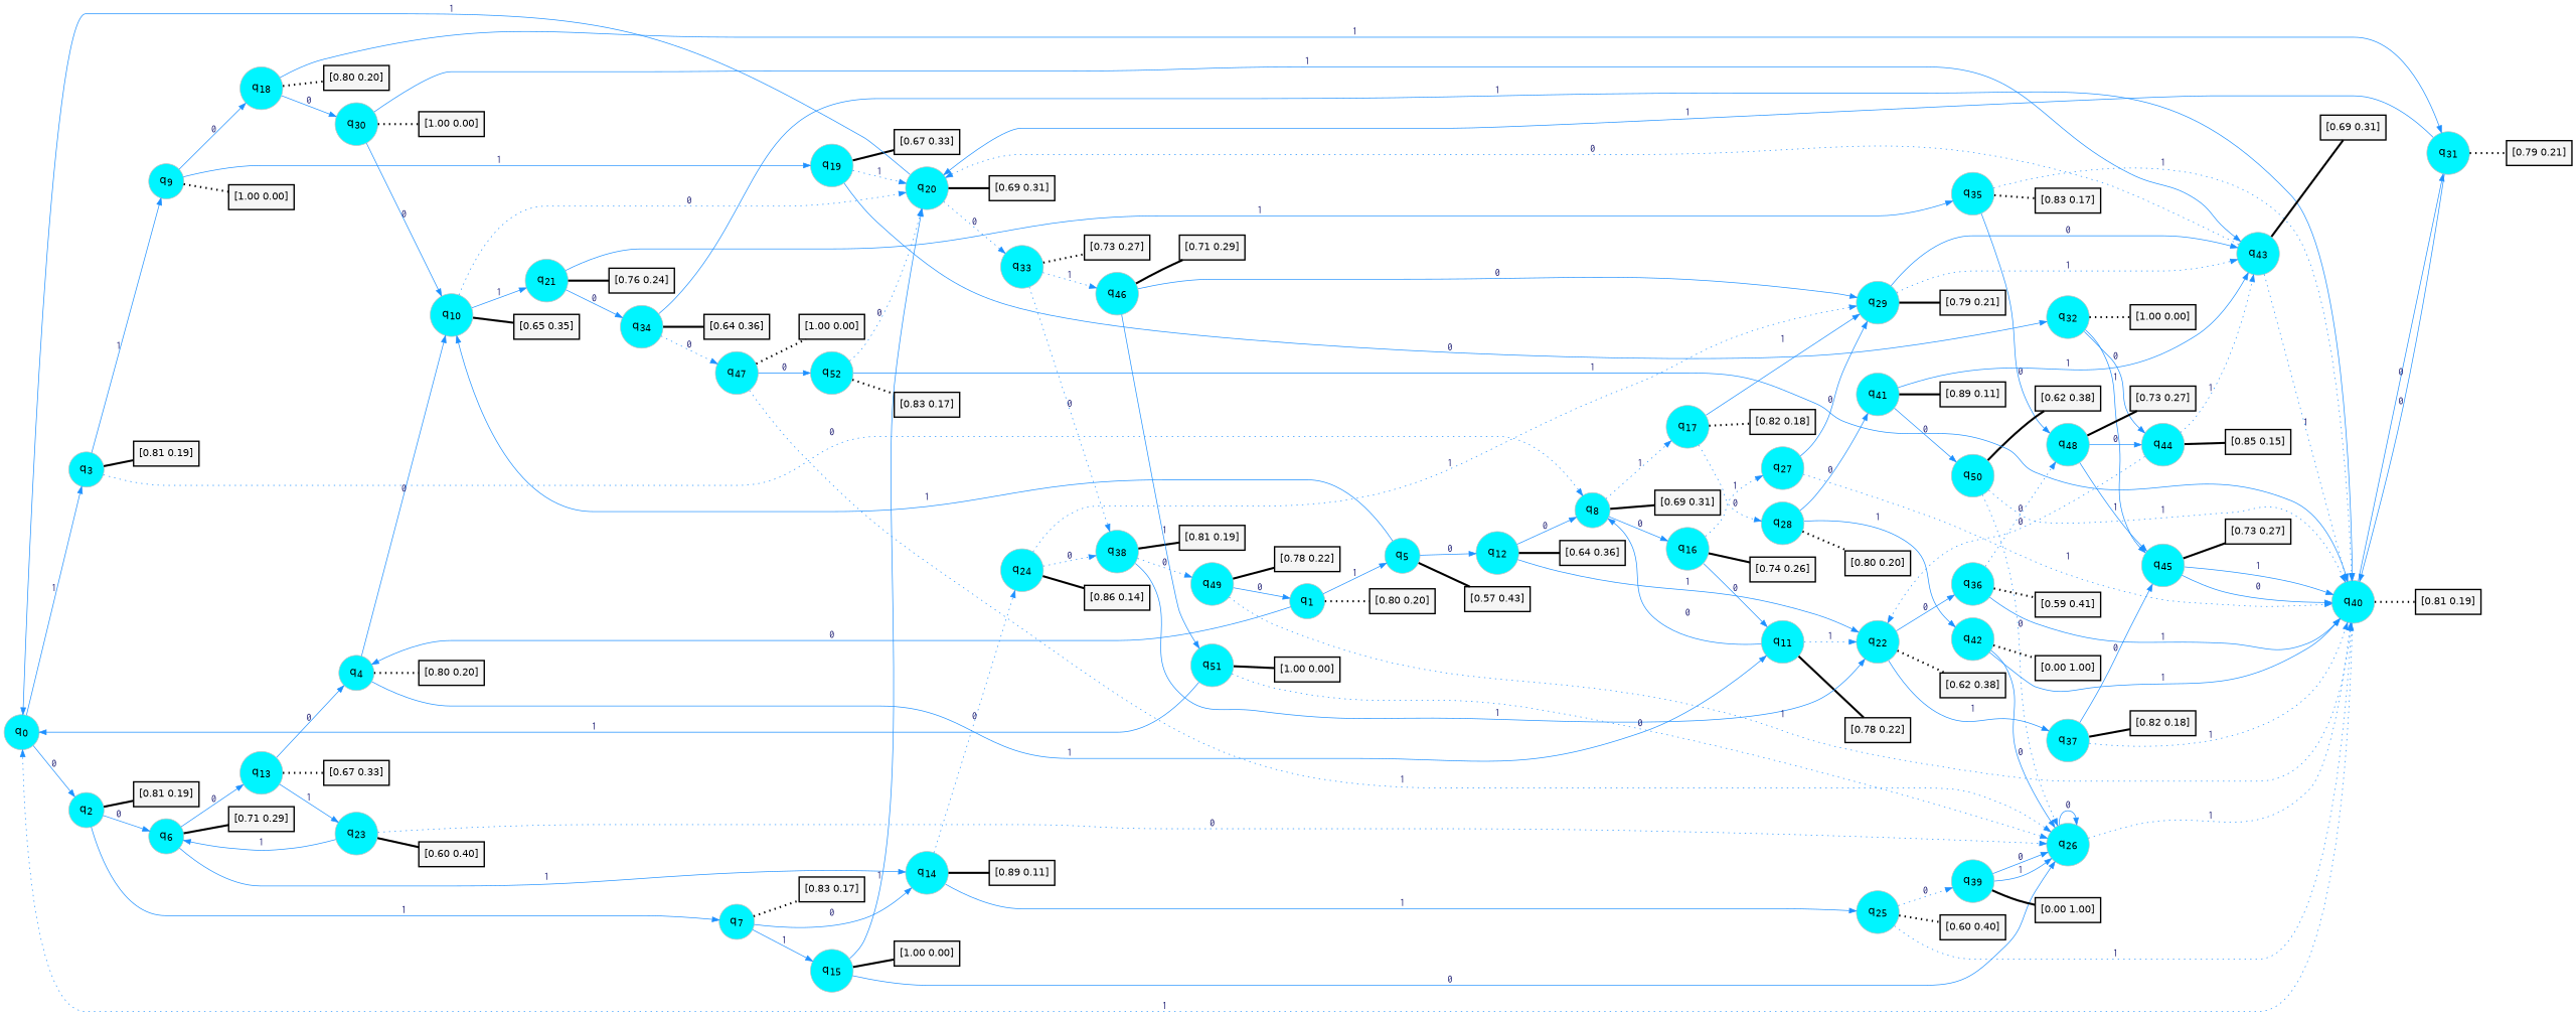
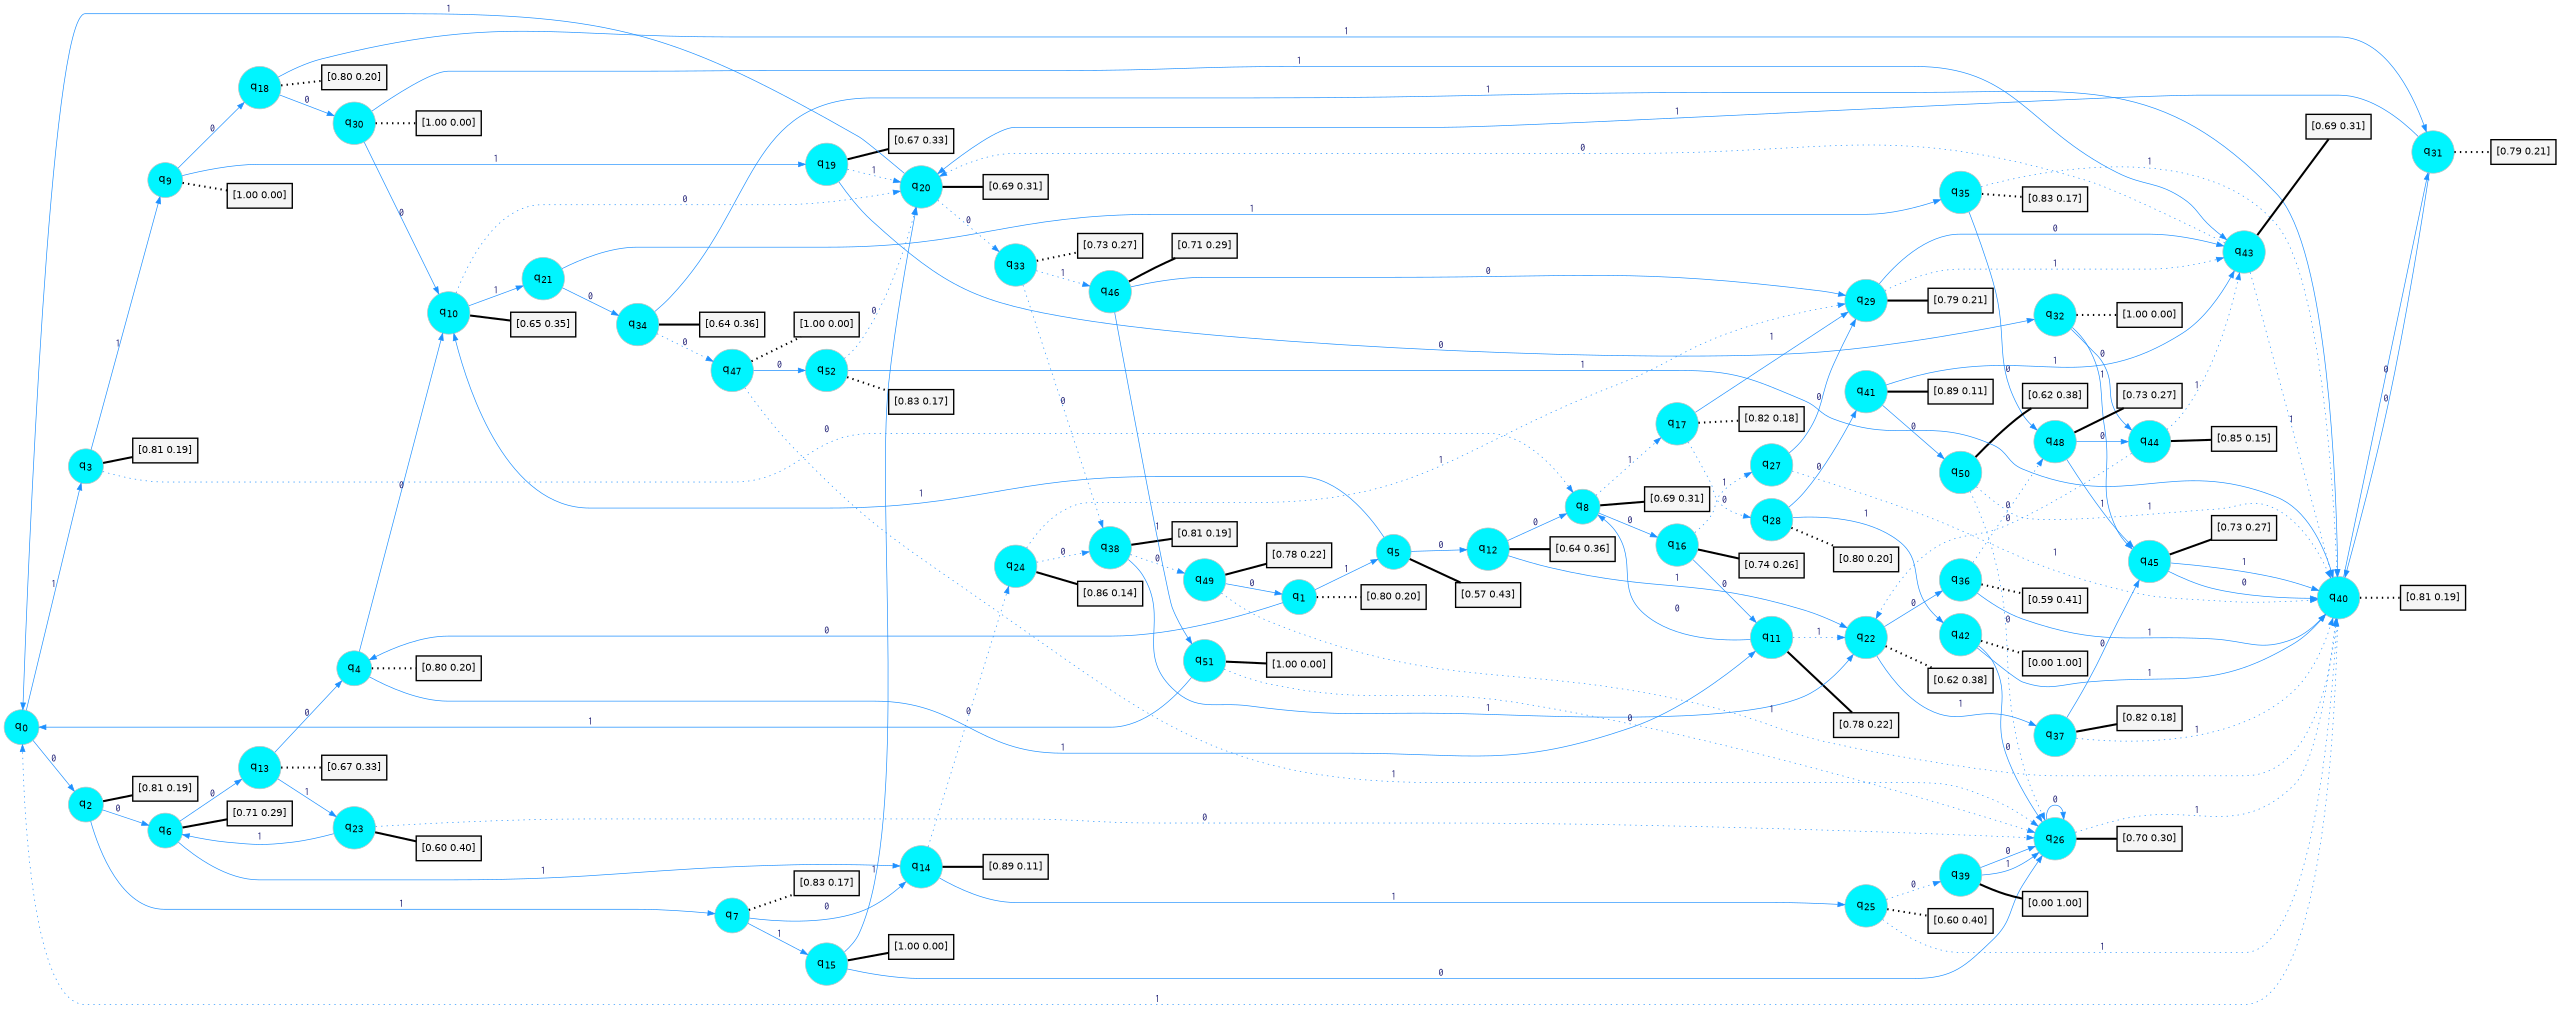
  digraph {
    rankdir=LR
    node [color=gray fillcolor=turquoise1 fontcolor=black fontname=Helvetica fontsize=16 fontweight=bold shape=circle style=filled]
    edge [arrowsize=1 color=dodgerblue1 fontcolor=midnightblue fontname=courier fontweight=bold penwidth=1 style=dotted weight=20]
    n1 [label=<q<SUB>0</SUB>>]
    n2 [label=<q<SUB>2</SUB>>]
    n3 [label=<q<SUB>3</SUB>>]
    n4 [label=<q<SUB>6</SUB>>]
    n5 [label=<q<SUB>7</SUB>>]
    n6 [color=black fillcolor=whitesmoke fontsize=14 label="[0.81 0.19]" penwidth=2 shape=box]
    n7 [label=<q<SUB>8</SUB>>]
    n8 [label=<q<SUB>9</SUB>>]
    n9 [color=black fillcolor=whitesmoke fontsize=14 label="[0.81 0.19]" penwidth=2 shape=box]
    n10 [label=<q<SUB>1</SUB>>]
    n11 [label=<q<SUB>4</SUB>>]
    n12 [label=<q<SUB>5</SUB>>]
    n13 [color=black fillcolor=whitesmoke fontsize=14 label="[0.80 0.20]" penwidth=2 shape=box]
    n14 [label=<q<SUB>10</SUB>>]
    n15 [label=<q<SUB>11</SUB>>]
    n16 [color=black fillcolor=whitesmoke fontsize=14 label="[0.80 0.20]" penwidth=2 shape=box]
    n17 [label=<q<SUB>12</SUB>>]
    n18 [color=black fillcolor=whitesmoke fontsize=14 label="[0.57 0.43]" penwidth=2 shape=box]
    n19 [label=<q<SUB>13</SUB>>]
    n20 [label=<q<SUB>14</SUB>>]
    n21 [color=black fillcolor=whitesmoke fontsize=14 label="[0.71 0.29]" penwidth=2 shape=box]
    n22 [label=<q<SUB>15</SUB>>]
    n23 [color=black fillcolor=whitesmoke fontsize=14 label="[0.83 0.17]" penwidth=2 shape=box]
    n24 [label=<q<SUB>16</SUB>>]
    n25 [label=<q<SUB>17</SUB>>]
    n26 [color=black fillcolor=whitesmoke fontsize=14 label="[0.69 0.31]" penwidth=2 shape=box]
    n27 [label=<q<SUB>18</SUB>>]
    n28 [label=<q<SUB>19</SUB>>]
    n29 [color=black fillcolor=whitesmoke fontsize=14 label="[1.00 0.00]" penwidth=2 shape=box]
    n30 [label=<q<SUB>20</SUB>>]
    n31 [label=<q<SUB>21</SUB>>]
    n32 [color=black fillcolor=whitesmoke fontsize=14 label="[0.65 0.35]" penwidth=2 shape=box]
    n33 [label=<q<SUB>22</SUB>>]
    n34 [color=black fillcolor=whitesmoke fontsize=14 label="[0.78 0.22]" penwidth=2 shape=box]
    n35 [color=black fillcolor=whitesmoke fontsize=14 label="[0.64 0.36]" penwidth=2 shape=box]
    n36 [label=<q<SUB>23</SUB>>]
    n37 [color=black fillcolor=whitesmoke fontsize=14 label="[0.67 0.33]" penwidth=2 shape=box]
    n38 [label=<q<SUB>24</SUB>>]
    n39 [label=<q<SUB>25</SUB>>]
    n40 [color=black fillcolor=whitesmoke fontsize=14 label="[0.89 0.11]" penwidth=2 shape=box]
    n41 [label=<q<SUB>26</SUB>>]
    n42 [color=black fillcolor=whitesmoke fontsize=14 label="[1.00 0.00]" penwidth=2 shape=box]
    n43 [label=<q<SUB>27</SUB>>]
    n44 [color=black fillcolor=whitesmoke fontsize=14 label="[0.74 0.26]" penwidth=2 shape=box]
    n45 [label=<q<SUB>28</SUB>>]
    n46 [label=<q<SUB>29</SUB>>]
    n47 [color=black fillcolor=whitesmoke fontsize=14 label="[0.82 0.18]" penwidth=2 shape=box]
    n48 [label=<q<SUB>30</SUB>>]
    n49 [label=<q<SUB>31</SUB>>]
    n50 [color=black fillcolor=whitesmoke fontsize=14 label="[0.80 0.20]" penwidth=2 shape=box]
    n51 [label=<q<SUB>32</SUB>>]
    n52 [color=black fillcolor=whitesmoke fontsize=14 label="[0.67 0.33]" penwidth=2 shape=box]
    n53 [label=<q<SUB>33</SUB>>]
    n54 [color=black fillcolor=whitesmoke fontsize=14 label="[0.69 0.31]" penwidth=2 shape=box]
    n55 [label=<q<SUB>34</SUB>>]
    n56 [label=<q<SUB>35</SUB>>]
-   n57 [color=black fillcolor=whitesmoke fontsize=14 label="[0.76 0.24]" penwidth=2 shape=box]
    n58 [label=<q<SUB>36</SUB>>]
    n59 [label=<q<SUB>37</SUB>>]
    n60 [color=black fillcolor=whitesmoke fontsize=14 label="[0.62 0.38]" penwidth=2 shape=box]
    n61 [color=black fillcolor=whitesmoke fontsize=14 label="[0.60 0.40]" penwidth=2 shape=box]
    n62 [label=<q<SUB>38</SUB>>]
    n63 [color=black fillcolor=whitesmoke fontsize=14 label="[0.86 0.14]" penwidth=2 shape=box]
    n64 [label=<q<SUB>39</SUB>>]
    n65 [label=<q<SUB>40</SUB>>]
    n66 [color=black fillcolor=whitesmoke fontsize=14 label="[0.60 0.40]" penwidth=2 shape=box]
+   n67 [color=black fillcolor=whitesmoke fontsize=14 label="[0.70 0.30]" penwidth=2 shape=box]
    n68 [label=<q<SUB>41</SUB>>]
    n69 [label=<q<SUB>42</SUB>>]
    n70 [color=black fillcolor=whitesmoke fontsize=14 label="[0.80 0.20]" penwidth=2 shape=box]
    n71 [label=<q<SUB>43</SUB>>]
    n72 [color=black fillcolor=whitesmoke fontsize=14 label="[0.79 0.21]" penwidth=2 shape=box]
    n73 [color=black fillcolor=whitesmoke fontsize=14 label="[1.00 0.00]" penwidth=2 shape=box]
    n74 [color=black fillcolor=whitesmoke fontsize=14 label="[0.79 0.21]" penwidth=2 shape=box]
    n75 [label=<q<SUB>44</SUB>>]
    n76 [label=<q<SUB>45</SUB>>]
    n77 [color=black fillcolor=whitesmoke fontsize=14 label="[1.00 0.00]" penwidth=2 shape=box]
    n78 [label=<q<SUB>46</SUB>>]
    n79 [color=black fillcolor=whitesmoke fontsize=14 label="[0.73 0.27]" penwidth=2 shape=box]
    n80 [label=<q<SUB>47</SUB>>]
    n81 [color=black fillcolor=whitesmoke fontsize=14 label="[0.64 0.36]" penwidth=2 shape=box]
    n82 [label=<q<SUB>48</SUB>>]
    n83 [color=black fillcolor=whitesmoke fontsize=14 label="[0.83 0.17]" penwidth=2 shape=box]
    n84 [color=black fillcolor=whitesmoke fontsize=14 label="[0.59 0.41]" penwidth=2 shape=box]
    n85 [color=black fillcolor=whitesmoke fontsize=14 label="[0.82 0.18]" penwidth=2 shape=box]
    n86 [label=<q<SUB>49</SUB>>]
    n87 [color=black fillcolor=whitesmoke fontsize=14 label="[0.81 0.19]" penwidth=2 shape=box]
    n88 [color=black fillcolor=whitesmoke fontsize=14 label="[0.00 1.00]" penwidth=2 shape=box]
    n89 [color=black fillcolor=whitesmoke fontsize=14 label="[0.81 0.19]" penwidth=2 shape=box]
    n90 [label=<q<SUB>50</SUB>>]
    n91 [color=black fillcolor=whitesmoke fontsize=14 label="[0.89 0.11]" penwidth=2 shape=box]
    n92 [color=black fillcolor=whitesmoke fontsize=14 label="[0.00 1.00]" penwidth=2 shape=box]
    n93 [color=black fillcolor=whitesmoke fontsize=14 label="[0.69 0.31]" penwidth=2 shape=box]
    n94 [color=black fillcolor=whitesmoke fontsize=14 label="[0.85 0.15]" penwidth=2 shape=box]
    n95 [color=black fillcolor=whitesmoke fontsize=14 label="[0.73 0.27]" penwidth=2 shape=box]
    n96 [label=<q<SUB>51</SUB>>]
    n97 [color=black fillcolor=whitesmoke fontsize=14 label="[0.71 0.29]" penwidth=2 shape=box]
    n98 [label=<q<SUB>52</SUB>>]
    n99 [color=black fillcolor=whitesmoke fontsize=14 label="[1.00 0.00]" penwidth=2 shape=box]
    n100 [color=black fillcolor=whitesmoke fontsize=14 label="[0.73 0.27]" penwidth=2 shape=box]
    n101 [color=black fillcolor=whitesmoke fontsize=14 label="[0.78 0.22]" penwidth=2 shape=box]
    n102 [color=black fillcolor=whitesmoke fontsize=14 label="[0.62 0.38]" penwidth=2 shape=box]
    n103 [color=black fillcolor=whitesmoke fontsize=14 label="[1.00 0.00]" penwidth=2 shape=box]
    n104 [color=black fillcolor=whitesmoke fontsize=14 label="[0.83 0.17]" penwidth=2 shape=box]
    n1 -> n2 [label=0 style=solid]
    n1 -> n3 [label=1 style=solid]
    n2 -> n4 [label=0 style=bold]
    n2 -> n5 [label=1 style=solid]
    n2 -> n6 [arrowhead=none color=black penwidth=3 style=solid]
    n3 -> n7 [label=0]
    n3 -> n8 [label=1 style=bold]
    n3 -> n9 [arrowhead=none color=black penwidth=3 style=solid]
    n4 -> n19 [label=0 style=solid]
    n4 -> n20 [label=1 style=solid]
    n4 -> n21 [arrowhead=none color=black penwidth=3 style=solid]
    n5 -> n20 [label=0 style=bold]
    n5 -> n22 [label=1 style=solid]
    n5 -> n23 [arrowhead=none color=black penwidth=3]
    n7 -> n24 [label=0 style=solid]
    n7 -> n25 [label=1]
    n7 -> n26 [arrowhead=none color=black penwidth=3 style=bold]
    n8 -> n27 [label=0 style=bold]
    n8 -> n28 [label=1 style=bold]
    n8 -> n29 [arrowhead=none color=black penwidth=3]
    n10 -> n11 [label=0 style=bold]
    n10 -> n12 [label=1 style=bold]
    n10 -> n13 [arrowhead=none color=black penwidth=3]
    n11 -> n14 [label=0 style=solid]
    n11 -> n15 [label=1 style=solid]
    n11 -> n16 [arrowhead=none color=black penwidth=3]
    n12 -> n14 [label=1 style=bold]
    n12 -> n17 [label=0 style=bold]
    n12 -> n18 [arrowhead=none color=black penwidth=3 style=bold]
    n14 -> n30 [label=0]
    n14 -> n31 [label=1 style=solid]
    n14 -> n32 [arrowhead=none color=black penwidth=3 style=solid]
    n15 -> n7 [label=0 style=solid]
    n15 -> n33 [label=1]
    n15 -> n34 [arrowhead=none color=black penwidth=3 style=bold]
    n17 -> n7 [label=0 style=bold]
    n17 -> n33 [label=1 style=solid]
    n17 -> n35 [arrowhead=none color=black penwidth=3 style=solid]
    n19 -> n11 [label=0 style=bold]
    n19 -> n36 [label=1 style=bold]
    n19 -> n37 [arrowhead=none color=black penwidth=3]
    n20 -> n38 [label=0]
    n20 -> n39 [label=1 style=solid]
    n20 -> n40 [arrowhead=none color=black penwidth=3 style=bold]
    n22 -> n30 [label=1 style=bold]
    n22 -> n41 [label=0 style=solid]
    n22 -> n42 [arrowhead=none color=black penwidth=3 style=bold]
    n24 -> n15 [label=0 style=bold]
    n24 -> n43 [label=1]
    n24 -> n44 [arrowhead=none color=black penwidth=3 style=solid]
    n25 -> n45 [label=0]
    n25 -> n46 [label=1 style=bold]
    n25 -> n47 [arrowhead=none color=black penwidth=3]
    n27 -> n48 [label=0 style=solid]
    n27 -> n49 [label=1 style=solid]
    n27 -> n50 [arrowhead=none color=black penwidth=3]
    n28 -> n30 [label=1]
    n28 -> n51 [label=0 style=bold]
    n28 -> n52 [arrowhead=none color=black penwidth=3 style=solid]
    n30 -> n1 [label=1 style=bold]
    n30 -> n53 [label=0]
    n30 -> n54 [arrowhead=none color=black penwidth=3 style=bold]
    n31 -> n55 [label=0 style=solid]
    n31 -> n56 [label=1 style=solid]
-   n31 -> n57 [arrowhead=none color=black penwidth=3 style=bold]
    n33 -> n58 [label=0 style=bold]
    n33 -> n59 [label=1 style=solid]
    n33 -> n60 [arrowhead=none color=black penwidth=3]
    n36 -> n4 [label=1 style=solid]
    n36 -> n41 [label=0]
    n36 -> n61 [arrowhead=none color=black penwidth=3 style=solid]
    n38 -> n46 [label=1]
    n38 -> n62 [label=0]
    n38 -> n63 [arrowhead=none color=black penwidth=3 style=solid]
    n39 -> n64 [label=0]
    n39 -> n65 [label=1]
    n39 -> n66 [arrowhead=none color=black penwidth=3]
    n41 -> n41 [label=0 style=bold]
    n41 -> n65 [label=1]
+   n41 -> n67 [arrowhead=none color=black penwidth=3 style=solid]
    n43 -> n46 [label=0 style=bold]
    n43 -> n65 [label=1]
    n45 -> n68 [label=0 style=bold]
    n45 -> n69 [label=1 style=bold]
    n45 -> n70 [arrowhead=none color=black penwidth=3]
    n46 -> n71 [label=0 style=bold]
    n46 -> n71 [label=1]
    n46 -> n72 [arrowhead=none color=black penwidth=3 style=bold]
    n48 -> n14 [label=0 style=solid]
    n48 -> n71 [label=1 style=bold]
    n48 -> n73 [arrowhead=none color=black penwidth=3]
    n49 -> n30 [label=1 style=solid]
    n49 -> n65 [label=0 style=solid]
    n49 -> n74 [arrowhead=none color=black penwidth=3]
    n51 -> n75 [label=0 style=solid]
    n51 -> n76 [label=1 style=solid]
    n51 -> n77 [arrowhead=none color=black penwidth=3]
    n53 -> n62 [label=0]
    n53 -> n78 [label=1]
    n53 -> n79 [arrowhead=none color=black penwidth=3]
    n55 -> n65 [label=1 style=bold]
    n55 -> n80 [label=0]
    n55 -> n81 [arrowhead=none color=black penwidth=3 style=bold]
    n56 -> n65 [label=1]
    n56 -> n82 [label=0 style=bold]
    n56 -> n83 [arrowhead=none color=black penwidth=3]
    n58 -> n65 [label=1 style=bold]
    n58 -> n82 [label=0]
    n58 -> n84 [arrowhead=none color=black penwidth=3]
    n59 -> n65 [label=1]
    n59 -> n76 [label=0 style=solid]
    n59 -> n85 [arrowhead=none color=black penwidth=3 style=bold]
    n62 -> n33 [label=1 style=bold]
    n62 -> n86 [label=0]
    n62 -> n87 [arrowhead=none color=black penwidth=3 style=bold]
    n64 -> n41 [label=0 style=bold]
    n64 -> n41 [label=1 style=solid]
    n64 -> n88 [arrowhead=none color=black penwidth=3 style=solid]
    n65 -> n1 [label=1]
    n65 -> n49 [label=0 style=solid]
    n65 -> n89 [arrowhead=none color=black penwidth=3]
    n68 -> n71 [label=1 style=solid]
    n68 -> n90 [label=0 style=bold]
    n68 -> n91 [arrowhead=none color=black penwidth=3 style=solid]
    n69 -> n41 [label=0 style=solid]
    n69 -> n65 [label=1 style=solid]
    n69 -> n92 [arrowhead=none color=black penwidth=3]
    n71 -> n30 [label=0]
    n71 -> n65 [label=1]
    n71 -> n93 [arrowhead=none color=black penwidth=3 style=solid]
    n75 -> n33 [label=0]
    n75 -> n71 [label=1]
    n75 -> n94 [arrowhead=none color=black penwidth=3 style=bold]
    n76 -> n65 [label=0 style=bold]
    n76 -> n65 [label=1 style=bold]
    n76 -> n95 [arrowhead=none color=black penwidth=3 style=solid]
    n78 -> n46 [label=0 style=solid]
    n78 -> n96 [label=1 style=solid]
    n78 -> n97 [arrowhead=none color=black penwidth=3 style=bold]
    n80 -> n41 [label=1]
    n80 -> n98 [label=0 style=bold]
    n80 -> n99 [arrowhead=none color=black penwidth=3]
    n82 -> n75 [label=0 style=solid]
    n82 -> n76 [label=1 style=bold]
    n82 -> n100 [arrowhead=none color=black penwidth=3 style=solid]
    n86 -> n10 [label=0 style=solid]
    n86 -> n65 [label=1]
    n86 -> n101 [arrowhead=none color=black penwidth=3 style=solid]
    n90 -> n41 [label=0]
    n90 -> n65 [label=1]
    n90 -> n102 [arrowhead=none color=black penwidth=3 style=bold]
    n96 -> n1 [label=1 style=solid]
    n96 -> n41 [label=0]
    n96 -> n103 [arrowhead=none color=black penwidth=3 style=solid]
    n98 -> n30 [label=0]
    n98 -> n65 [label=1 style=solid]
    n98 -> n104 [arrowhead=none color=black penwidth=3]
  }
